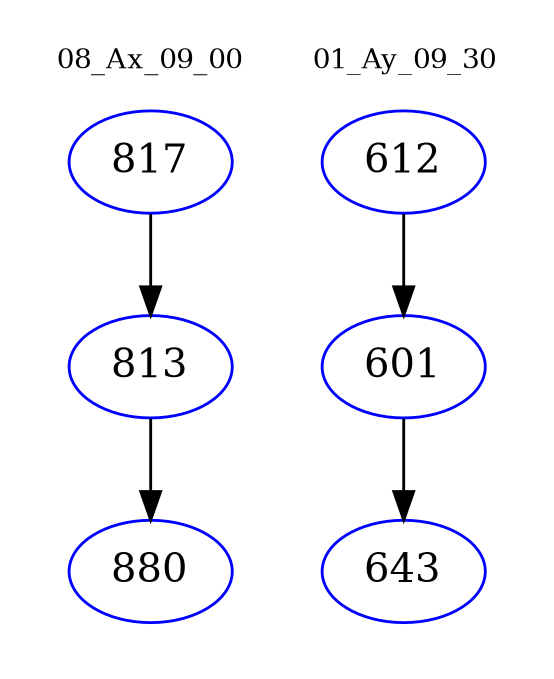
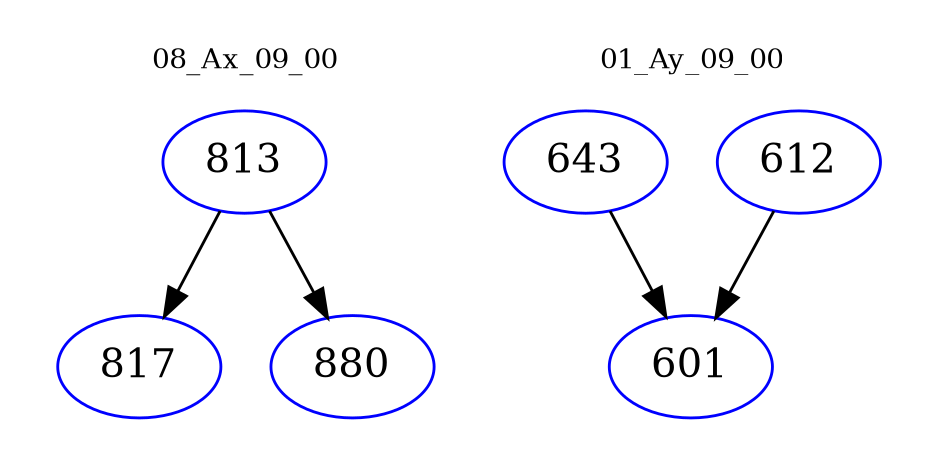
  digraph {
    node [color=blue]
    edge [color=black]
    n1 [label=817]
    n2 [label=813]
    n3 [label=880]
    n4 [label=612]
    n5 [label=601]
    n6 [label=643]
    subgraph cluster_1 {
      color=white
      fontsize=10
      label="08_Ax_09_00"
      n1
      n2
      n3
    }
    subgraph cluster_2 {
      color=white
      fontsize=10
-     label="01_Ay_09_30"
+     label="01_Ay_09_00"
      n4
      n5
      n6
    }
-   n1 -> n2
+   n2 -> n1
    n2 -> n3
    n4 -> n5
-   n5 -> n6
+   n6 -> n5
  }
